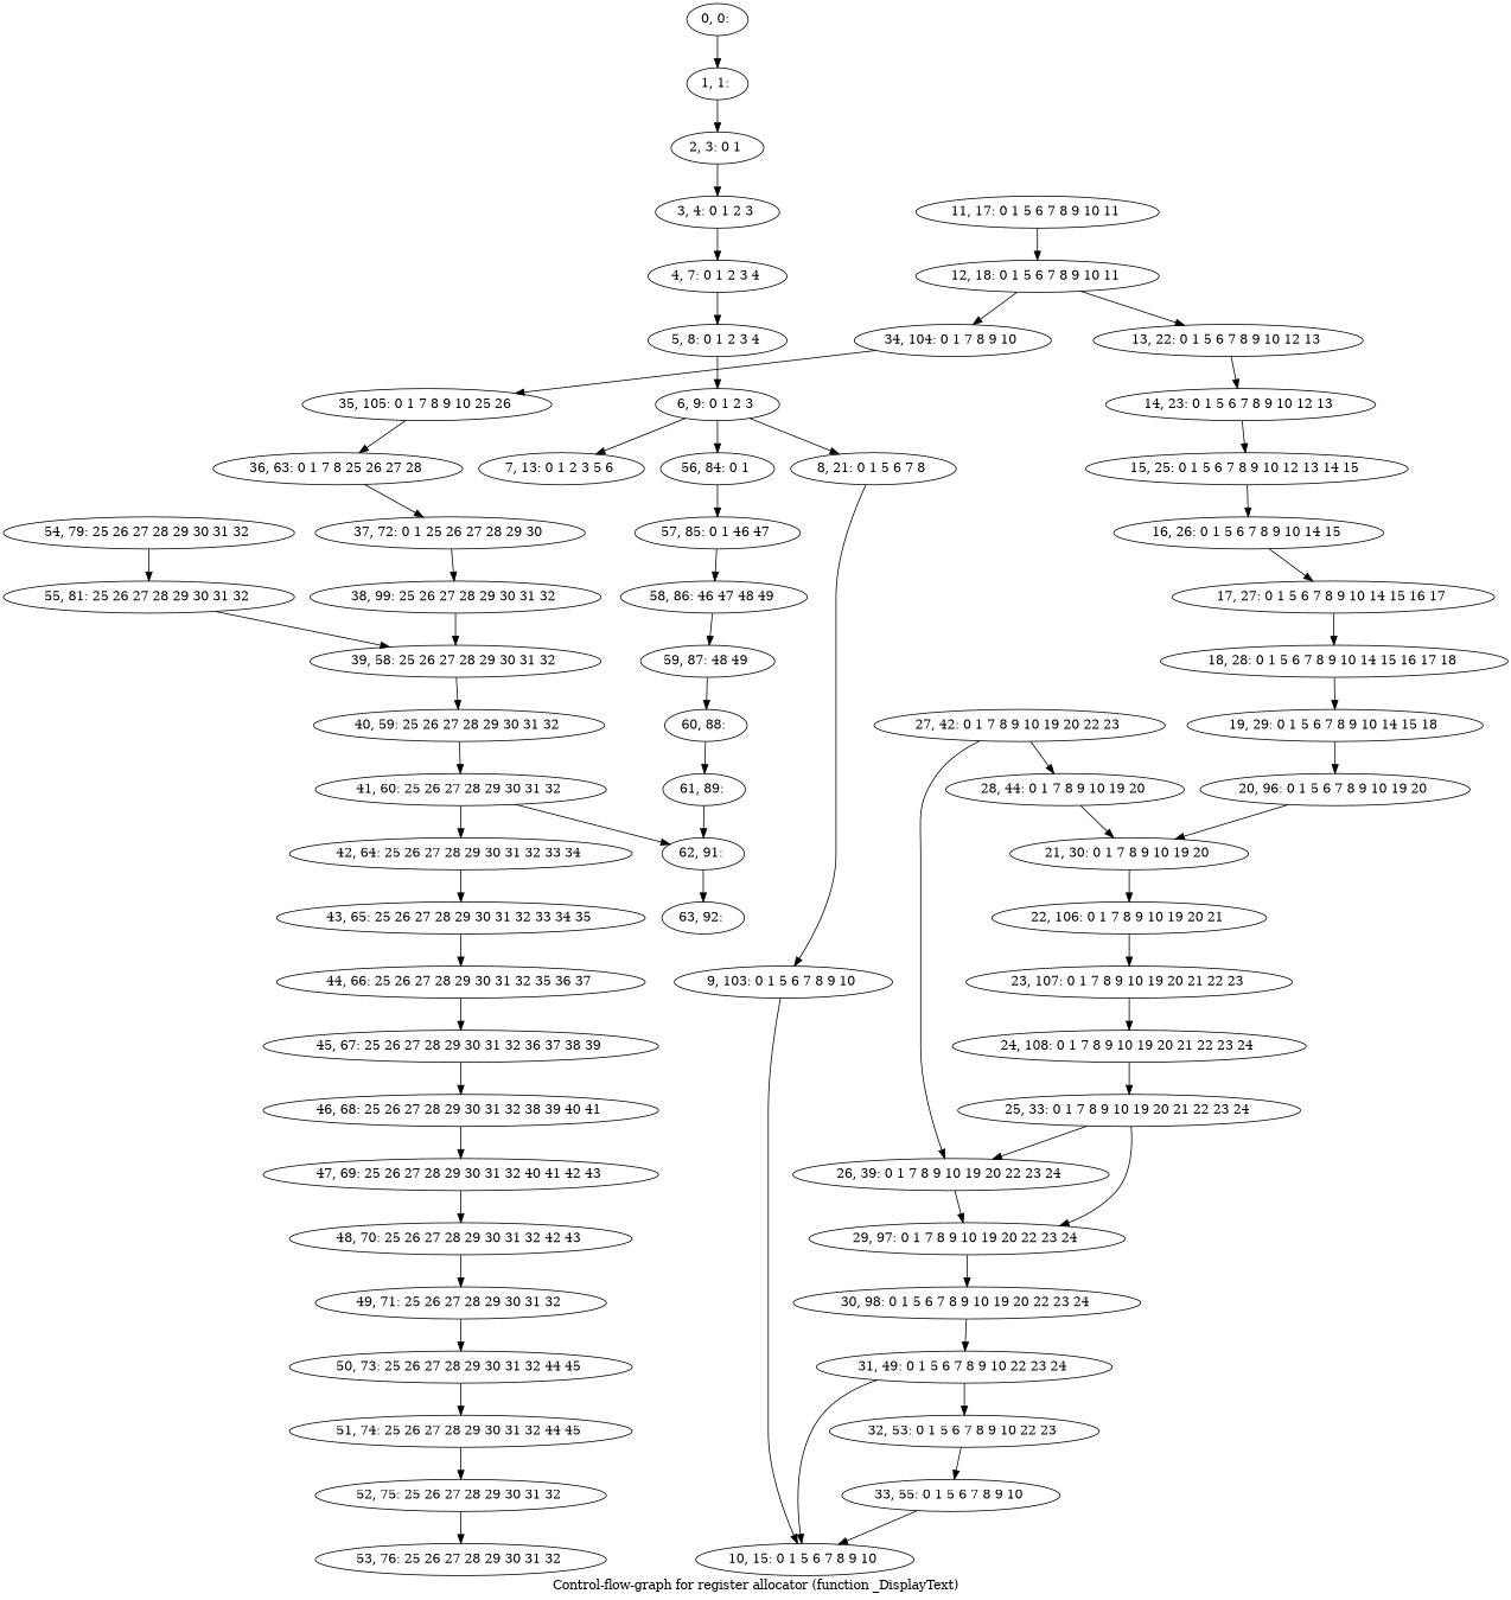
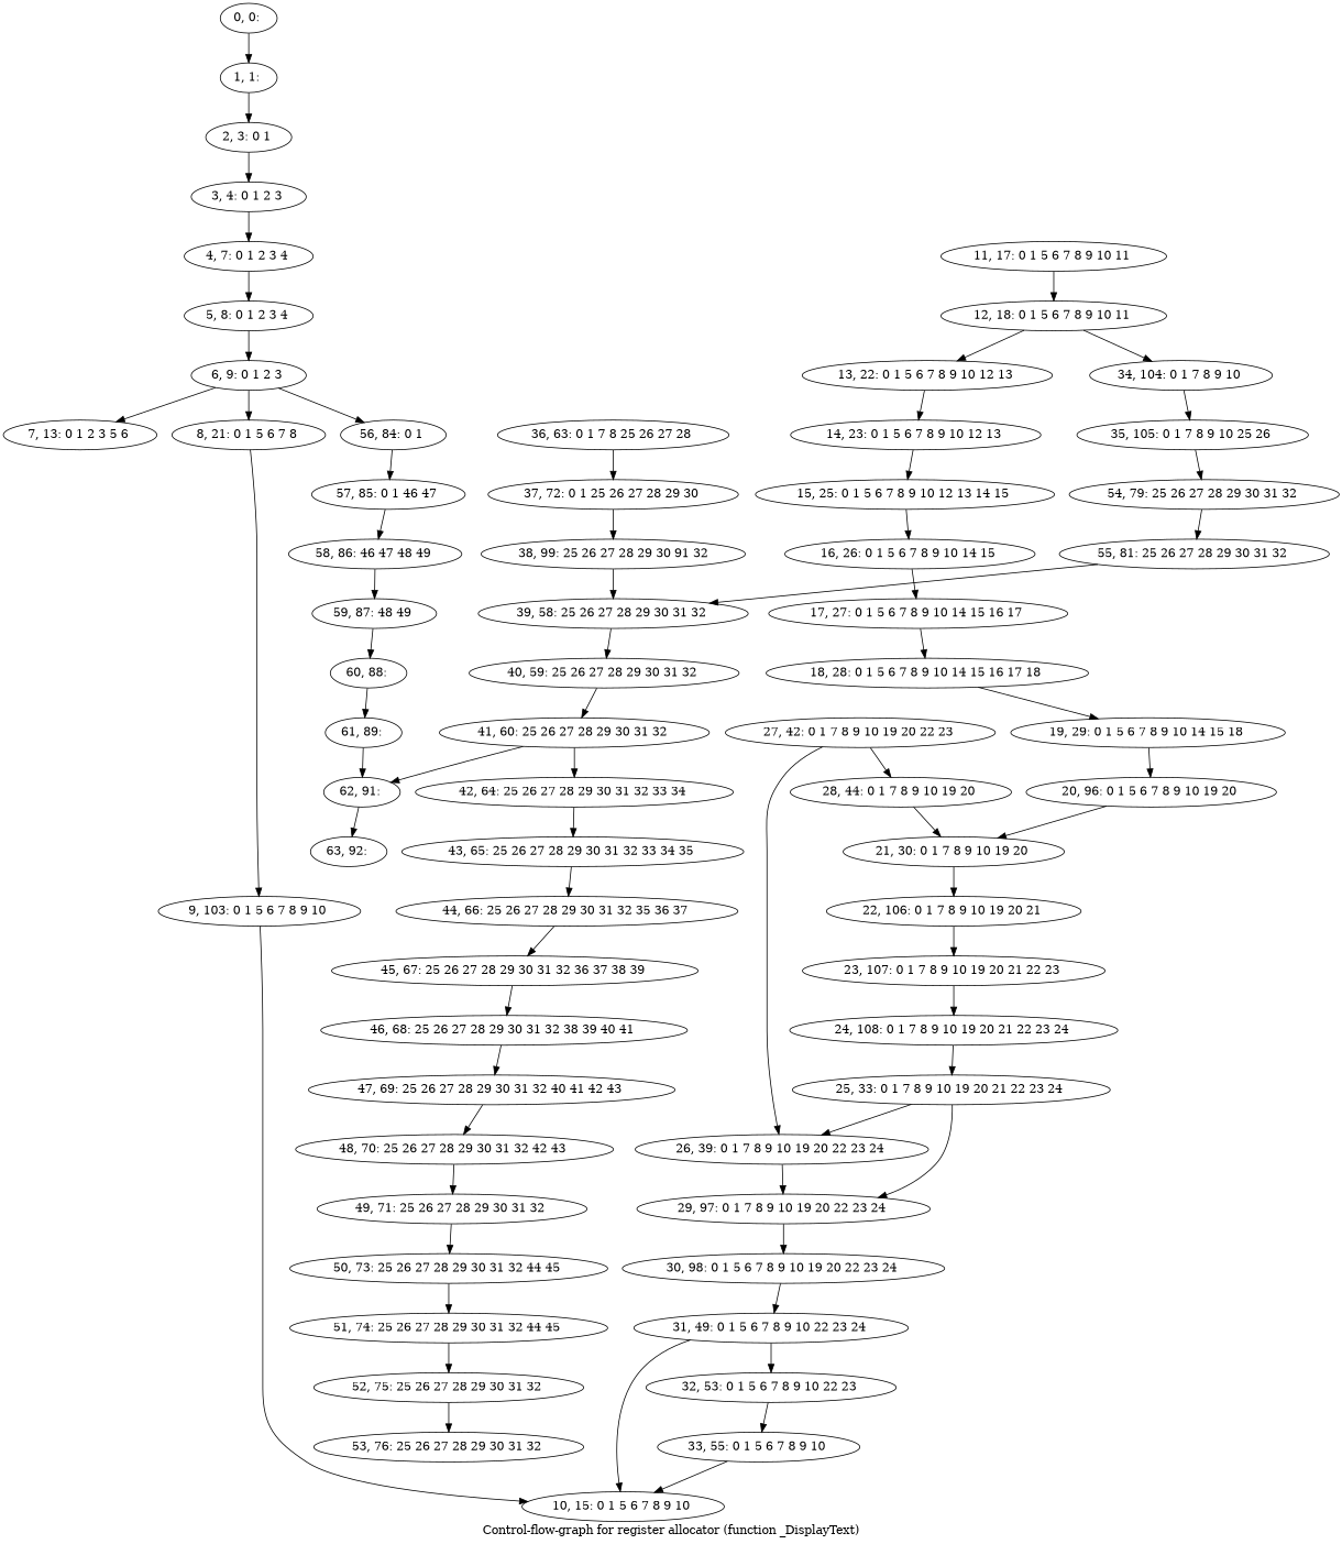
  digraph {
    label="Control-flow-graph for register allocator (function _DisplayText)"
    n1 [label="0, 0: "]
    n2 [label="1, 1: "]
    n3 [label="2, 3: 0 1 "]
    n4 [label="3, 4: 0 1 2 3 "]
    n5 [label="4, 7: 0 1 2 3 4 "]
    n6 [label="5, 8: 0 1 2 3 4 "]
    n7 [label="6, 9: 0 1 2 3 "]
    n8 [label="7, 13: 0 1 2 3 5 6 "]
    n9 [label="56, 84: 0 1 "]
    n10 [label="8, 21: 0 1 5 6 7 8 "]
    n11 [label="57, 85: 0 1 46 47 "]
    n12 [label="9, 103: 0 1 5 6 7 8 9 10 "]
    n13 [label="10, 15: 0 1 5 6 7 8 9 10 "]
    n14 [label="11, 17: 0 1 5 6 7 8 9 10 11 "]
    n15 [label="12, 18: 0 1 5 6 7 8 9 10 11 "]
    n16 [label="13, 22: 0 1 5 6 7 8 9 10 12 13 "]
    n17 [label="34, 104: 0 1 7 8 9 10 "]
    n18 [label="14, 23: 0 1 5 6 7 8 9 10 12 13 "]
    n19 [label="35, 105: 0 1 7 8 9 10 25 26 "]
    n20 [label="15, 25: 0 1 5 6 7 8 9 10 12 13 14 15 "]
    n21 [label="16, 26: 0 1 5 6 7 8 9 10 14 15 "]
    n22 [label="17, 27: 0 1 5 6 7 8 9 10 14 15 16 17 "]
    n23 [label="18, 28: 0 1 5 6 7 8 9 10 14 15 16 17 18 "]
    n24 [label="19, 29: 0 1 5 6 7 8 9 10 14 15 18 "]
    n25 [label="20, 96: 0 1 5 6 7 8 9 10 19 20 "]
    n26 [label="21, 30: 0 1 7 8 9 10 19 20 "]
    n27 [label="22, 106: 0 1 7 8 9 10 19 20 21 "]
    n28 [label="23, 107: 0 1 7 8 9 10 19 20 21 22 23 "]
    n29 [label="24, 108: 0 1 7 8 9 10 19 20 21 22 23 24 "]
    n30 [label="25, 33: 0 1 7 8 9 10 19 20 21 22 23 24 "]
    n31 [label="26, 39: 0 1 7 8 9 10 19 20 22 23 24 "]
    n32 [label="29, 97: 0 1 7 8 9 10 19 20 22 23 24 "]
    n33 [label="30, 98: 0 1 5 6 7 8 9 10 19 20 22 23 24 "]
    n34 [label="27, 42: 0 1 7 8 9 10 19 20 22 23 "]
    n35 [label="28, 44: 0 1 7 8 9 10 19 20 "]
    n36 [label="31, 49: 0 1 5 6 7 8 9 10 22 23 24 "]
    n37 [label="32, 53: 0 1 5 6 7 8 9 10 22 23 "]
    n38 [label="33, 55: 0 1 5 6 7 8 9 10 "]
    n39 [label="36, 63: 0 1 7 8 25 26 27 28 "]
    n40 [label="37, 72: 0 1 25 26 27 28 29 30 "]
-   n41 [label="38, 99: 25 26 27 28 29 30 31 32 "]
+   n41 [label="38, 99: 25 26 27 28 29 30 91 32"]
    n42 [label="39, 58: 25 26 27 28 29 30 31 32 "]
    n43 [label="40, 59: 25 26 27 28 29 30 31 32 "]
    n44 [label="41, 60: 25 26 27 28 29 30 31 32 "]
    n45 [label="42, 64: 25 26 27 28 29 30 31 32 33 34 "]
    n46 [label="62, 91: "]
    n47 [label="43, 65: 25 26 27 28 29 30 31 32 33 34 35 "]
    n48 [label="63, 92: "]
    n49 [label="44, 66: 25 26 27 28 29 30 31 32 35 36 37 "]
    n50 [label="45, 67: 25 26 27 28 29 30 31 32 36 37 38 39 "]
    n51 [label="46, 68: 25 26 27 28 29 30 31 32 38 39 40 41 "]
    n52 [label="47, 69: 25 26 27 28 29 30 31 32 40 41 42 43 "]
    n53 [label="48, 70: 25 26 27 28 29 30 31 32 42 43 "]
    n54 [label="49, 71: 25 26 27 28 29 30 31 32 "]
    n55 [label="50, 73: 25 26 27 28 29 30 31 32 44 45 "]
    n56 [label="51, 74: 25 26 27 28 29 30 31 32 44 45 "]
    n57 [label="52, 75: 25 26 27 28 29 30 31 32 "]
    n58 [label="53, 76: 25 26 27 28 29 30 31 32 "]
    n59 [label="54, 79: 25 26 27 28 29 30 31 32 "]
    n60 [label="55, 81: 25 26 27 28 29 30 31 32 "]
    n61 [label="58, 86: 46 47 48 49 "]
    n62 [label="59, 87: 48 49 "]
    n63 [label="60, 88: "]
    n64 [label="61, 89: "]
    n1 -> n2
    n2 -> n3
    n3 -> n4
    n4 -> n5
    n5 -> n6
    n6 -> n7
    n7 -> n8
    n7 -> n9
    n7 -> n10
    n9 -> n11
    n10 -> n12
    n11 -> n61
    n12 -> n13
    n14 -> n15
    n15 -> n16
    n15 -> n17
    n16 -> n18
    n17 -> n19
    n18 -> n20
-   n19 -> n39
+   n19 -> n59
    n20 -> n21
    n21 -> n22
    n22 -> n23
    n23 -> n24
    n24 -> n25
    n25 -> n26
    n26 -> n27
    n27 -> n28
    n28 -> n29
    n29 -> n30
    n30 -> n31
    n30 -> n32
    n31 -> n32
    n32 -> n33
    n33 -> n36
    n34 -> n31
    n34 -> n35
    n35 -> n26
    n36 -> n13
    n36 -> n37
    n37 -> n38
    n38 -> n13
    n39 -> n40
    n40 -> n41
    n41 -> n42
    n42 -> n43
    n43 -> n44
    n44 -> n45
    n44 -> n46
    n45 -> n47
    n46 -> n48
    n47 -> n49
    n49 -> n50
    n50 -> n51
    n51 -> n52
    n52 -> n53
    n53 -> n54
    n54 -> n55
    n55 -> n56
    n56 -> n57
    n57 -> n58
    n59 -> n60
    n60 -> n42
    n61 -> n62
    n62 -> n63
    n63 -> n64
    n64 -> n46
  }
